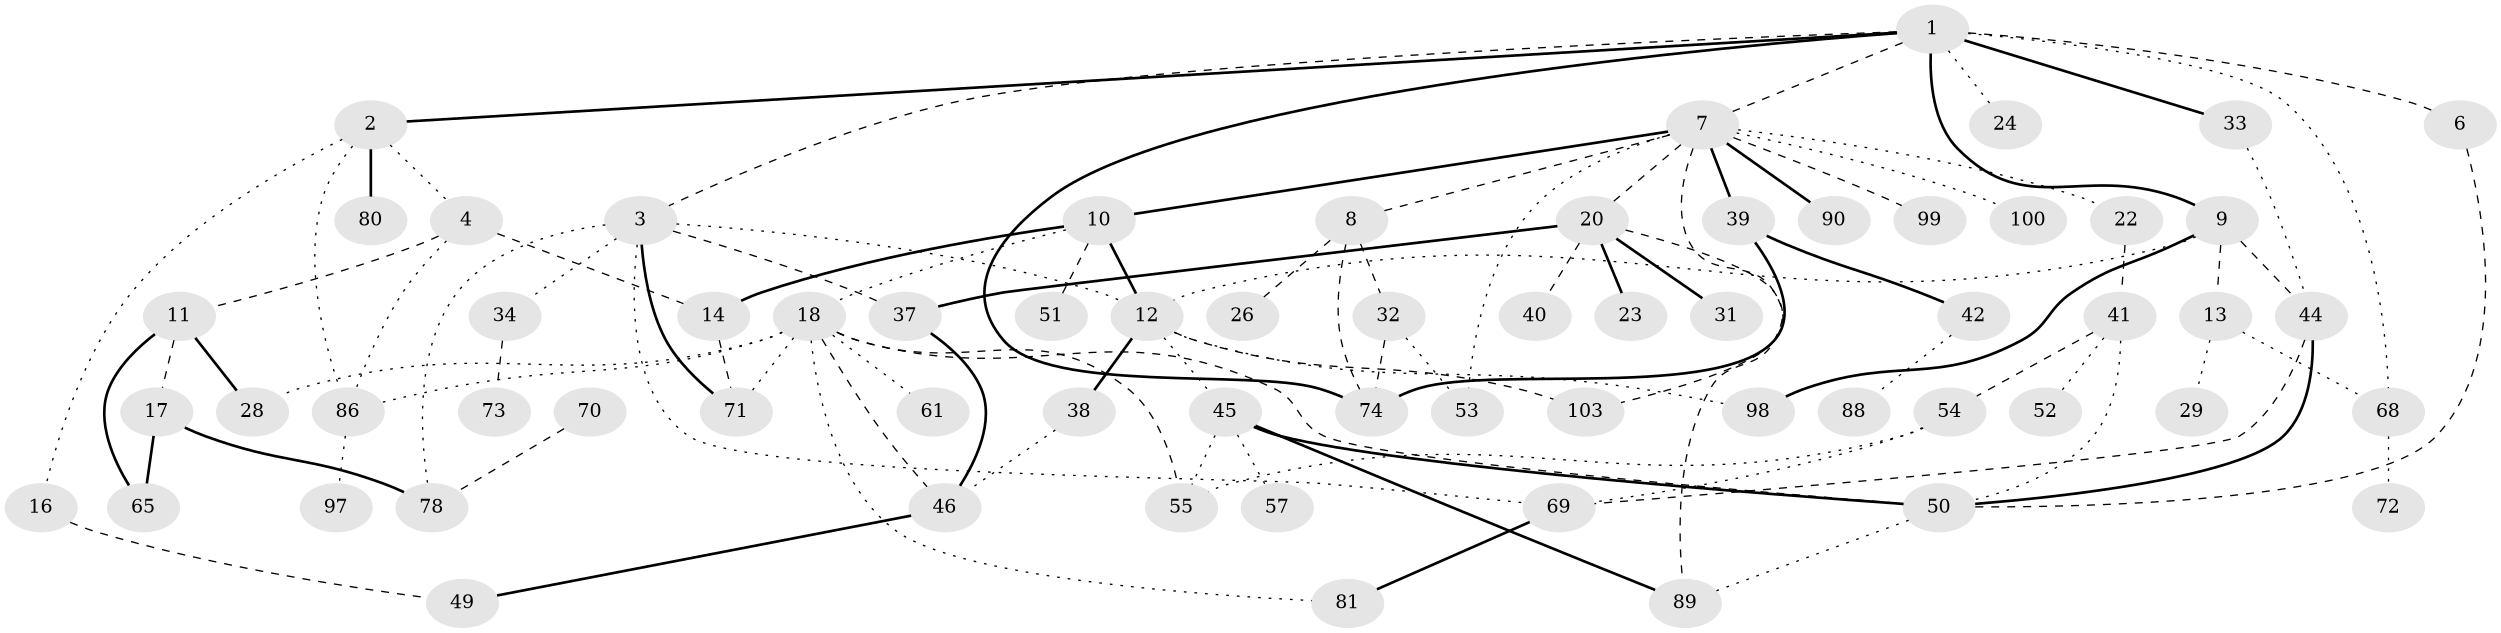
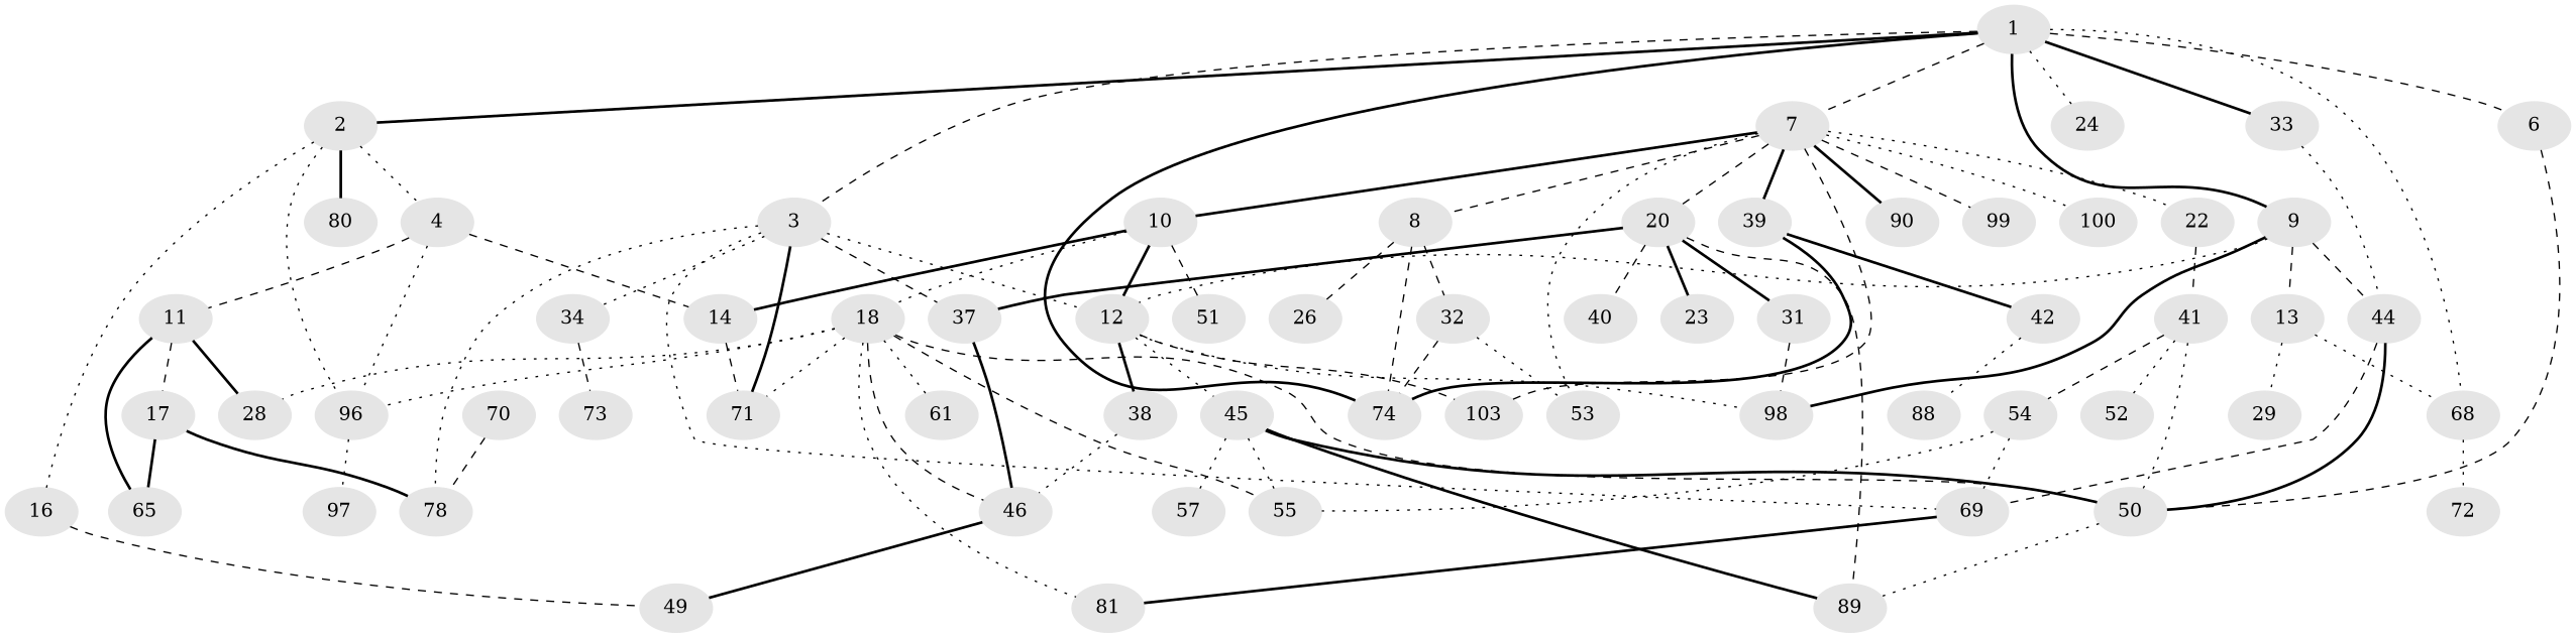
  graph {
    node [color=gray90 style=filled]
    edge [style=dotted]
    1 [super="+5"]
    2 [super="+21"]
    3 [super="+19"]
    6 [super="+87"]
    7 [super="+43"]
    9 [super="+77"]
    24
    33 [super="+76"]
    68
    74 [super="+92"]
    4
    16
    80
-   86
+   86 [label=96]
    12 [super="+36"]
    34
    37 [super="+48"]
    69 [super="+82"]
    71 [super="+79"]
    78 [super="+93"]
    50 [super="+75"]
    8 [super="+15"]
    10 [super="+95"]
    20 [super="+35"]
    22
    39 [super="+84"]
    53
    90
    99
    100
    103
    44 [super="+62"]
    13
    98 [super="+101"]
    72 [super="+85"]
    11 [super="+27"]
    14 [super="+102"]
    49 [super="+63"]
    70 [super="+94"]
    97
    38
    45 [super="+83"]
    73
    46 [super="+58"]
    81
    17 [super="+25"]
    28 [super="+30"]
    65
    89
    26 [super="+67"]
    32 [super="+66"]
    18 [super="+60"]
    51
    23
    31 [super="+56"]
    40
    41 [super="+47"]
    42 [super="+64"]
    29
    55
    61
    57 [super="+91"]
    52 [super="+96"]
    54 [super="+59"]
    88
    1 -- 2 [style=bold]
    1 -- 3 [style=dashed]
    1 -- 6 [style=dashed]
    1 -- 7 [style=dashed]
    1 -- 9 [style=bold]
    1 -- 24
    1 -- 33 [style=bold]
    1 -- 68
    1 -- 74 [style=bold]
    2 -- 4
    2 -- 16
    2 -- 80 [style=bold]
    2 -- 86
    3 -- 12
    3 -- 34
    3 -- 37 [style=dashed]
    3 -- 69
    3 -- 71 [style=bold]
    3 -- 78
    6 -- 50 [style=dashed]
    7 -- 8 [style=dashed]
    7 -- 10 [style=bold weight=2]
    7 -- 20 [style=dashed]
    7 -- 22
    7 -- 39 [style=bold]
    7 -- 53
    7 -- 90 [style=bold]
    7 -- 99 [style=dashed]
    7 -- 100
    7 -- 103 [style=dashed]
    9 -- 12
    9 -- 44 [style=dashed]
    9 -- 13 [style=dashed]
    9 -- 98 [style=bold]
    33 -- 44
    68 -- 72
    4 -- 86
    4 -- 11 [style=dashed]
    4 -- 14 [style=dashed]
    16 -- 49 [style=dashed]
    86 -- 97
    12 -- 103 [style=dashed]
    12 -- 98
    12 -- 38 [style=bold]
    12 -- 45
    34 -- 73 [style=dashed]
    37 -- 46 [style=bold]
    69 -- 81 [style=bold]
    50 -- 89
    8 -- 74 [style=dashed]
    8 -- 26 [style=dashed]
    8 -- 32 [style=dashed]
    10 -- 12 [style=bold]
    10 -- 14 [style=bold]
    10 -- 18
    10 -- 51 [style=dashed]
    20 -- 37 [style=bold]
    20 -- 89 [style=dashed]
    20 -- 23 [style=bold]
    20 -- 31 [style=bold]
    20 -- 40 [style=dashed]
    22 -- 41 [style=dashed]
    39 -- 74 [style=bold]
    39 -- 42 [style=bold]
    44 -- 69 [style=dashed]
    44 -- 50 [style=bold]
    13 -- 68
    13 -- 29
    11 -- 17 [style=dashed]
    11 -- 28 [style=bold]
    11 -- 65 [style=bold]
    14 -- 71 [style=dashed]
    70 -- 78 [style=dashed]
    38 -- 46
    45 -- 50 [style=bold]
    45 -- 89 [style=bold]
    45 -- 55
    45 -- 57
    46 -- 49 [style=bold]
    17 -- 78 [style=bold]
    17 -- 65 [style=bold]
    32 -- 74 [style=dashed]
    32 -- 53
    18 -- 86
    18 -- 71
    18 -- 50 [style=dashed]
    18 -- 46 [style=dashed]
    18 -- 81
    18 -- 28
    18 -- 55 [style=dashed]
    18 -- 61
+   31 -- 98 [style=dashed]
    41 -- 50
    41 -- 52
    41 -- 54 [style=dashed]
    42 -- 88
    54 -- 69
    54 -- 55
  }
